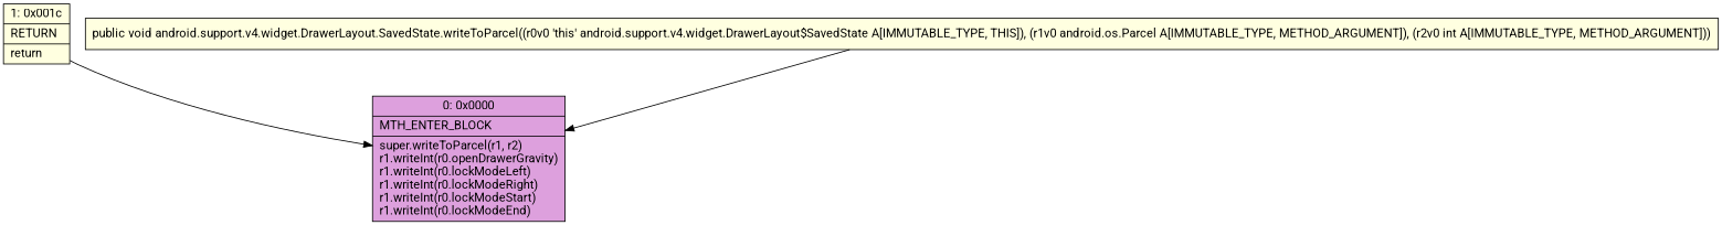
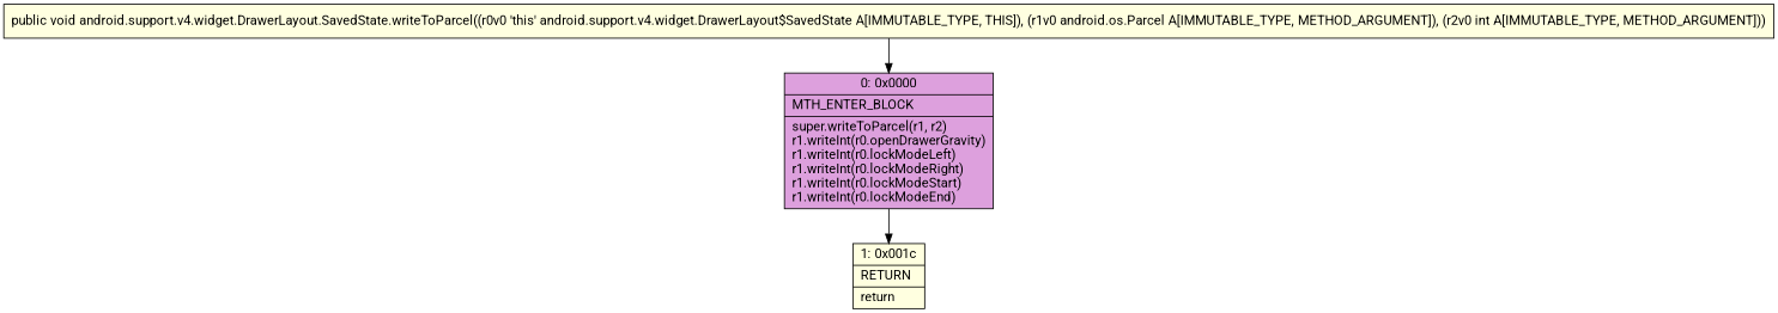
  digraph {
    fontname=Roboto
    node [shape=record style=filled fillcolor=lightyellow fontname=Roboto]
    edge [fontname=Roboto]
    n1 [label="{0\:\ 0x0000|MTH_ENTER_BLOCK\l|super.writeToParcel(r1, r2)\lr1.writeInt(r0.openDrawerGravity)\lr1.writeInt(r0.lockModeLeft)\lr1.writeInt(r0.lockModeRight)\lr1.writeInt(r0.lockModeStart)\lr1.writeInt(r0.lockModeEnd)\l}" fillcolor=plum]
    n2 [label="{1\:\ 0x001c|RETURN\l|return\l}"]
    n3 [label="{public void android.support.v4.widget.DrawerLayout.SavedState.writeToParcel((r0v0 'this' android.support.v4.widget.DrawerLayout$SavedState A[IMMUTABLE_TYPE, THIS]), (r1v0 android.os.Parcel A[IMMUTABLE_TYPE, METHOD_ARGUMENT]), (r2v0 int A[IMMUTABLE_TYPE, METHOD_ARGUMENT])) }"]
-   n2 -> n1
+   n1 -> n2
    n3 -> n1
  }
